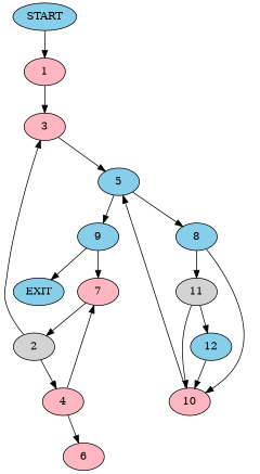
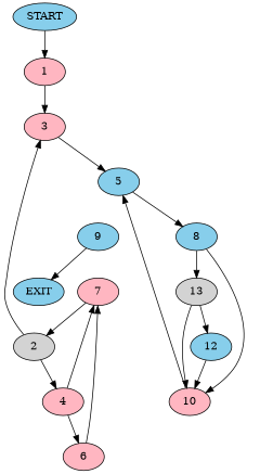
  digraph {
    node [fillcolor=skyblue style=filled]
    n1 [label=START]
    1 [fillcolor=lightpink]
    3 [fillcolor=lightpink]
    n4 [label=EXIT]
    2 [fillcolor=lightgrey]
    4 [fillcolor=lightpink]
    5
    6 [fillcolor=lightpink]
    7 [fillcolor=lightpink]
    8
    9
    10 [fillcolor=lightpink]
-   11 [fillcolor=lightgrey]
+   11 [fillcolor=lightgrey label=13]
    12
    n1 -> 1
    1 -> 3
    3 -> 5
    2 -> 3
    2 -> 4
    4 -> 6
    4 -> 7
    5 -> 8
-   5 -> 9
-   9 -> 7
+   6 -> 7
    7 -> 2
    8 -> 10
    8 -> 11
    9 -> n4
    10 -> 5
    11 -> 10
    11 -> 12
    12 -> 10
  }
